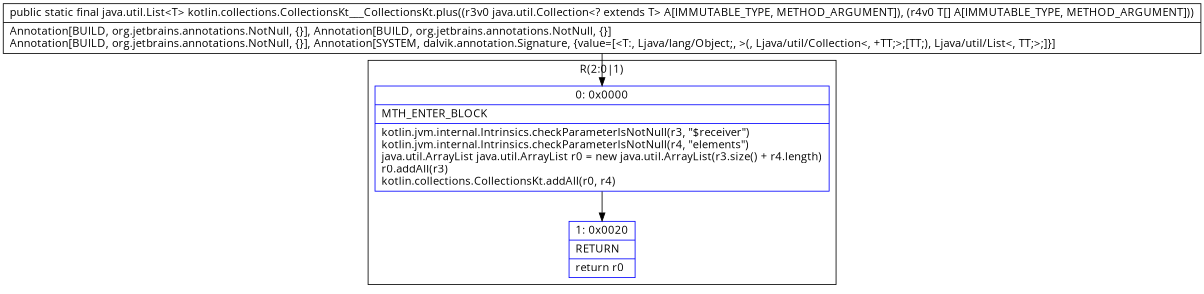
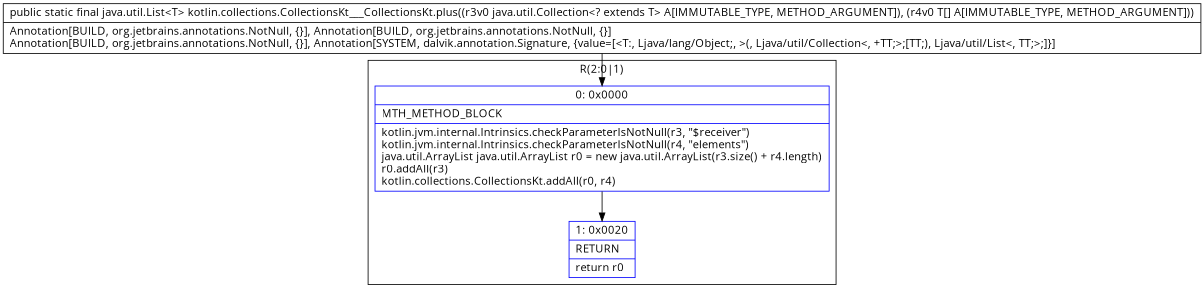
  digraph {
    fontname="Open Sans"
    node [color=blue shape=record fontname="Open Sans"]
    edge [fontname="Open Sans"]
-   n1 [label="{0\:\ 0x0000|MTH_ENTER_BLOCK\l|kotlin.jvm.internal.Intrinsics.checkParameterIsNotNull(r3, \"$receiver\")\lkotlin.jvm.internal.Intrinsics.checkParameterIsNotNull(r4, \"elements\")\ljava.util.ArrayList java.util.ArrayList r0 = new java.util.ArrayList(r3.size() + r4.length)\lr0.addAll(r3)\lkotlin.collections.CollectionsKt.addAll(r0, r4)\l}"]
+   n1 [label="{0\:\ 0x0000|MTH_METHOD_BLOCK\l|kotlin.jvm.internal.Intrinsics.checkParameterIsNotNull(r3, \"$receiver\")\lkotlin.jvm.internal.Intrinsics.checkParameterIsNotNull(r4, \"elements\")\ljava.util.ArrayList java.util.ArrayList r0 = new java.util.ArrayList(r3.size() + r4.length)\lr0.addAll(r3)\lkotlin.collections.CollectionsKt.addAll(r0, r4)\l}"]
    n2 [label="{1\:\ 0x0020|RETURN\l|return r0\l}"]
    n3 [label="{public static final java.util.List\<T\> kotlin.collections.CollectionsKt___CollectionsKt.plus((r3v0 java.util.Collection\<? extends T\> A[IMMUTABLE_TYPE, METHOD_ARGUMENT]), (r4v0 T[] A[IMMUTABLE_TYPE, METHOD_ARGUMENT]))  | Annotation[BUILD, org.jetbrains.annotations.NotNull, \{\}], Annotation[BUILD, org.jetbrains.annotations.NotNull, \{\}]\lAnnotation[BUILD, org.jetbrains.annotations.NotNull, \{\}], Annotation[SYSTEM, dalvik.annotation.Signature, \{value=[\<T:, Ljava\/lang\/Object;, \>(, Ljava\/util\/Collection\<, +TT;\>;[TT;), Ljava\/util\/List\<, TT;\>;]\}]\l}" color=""]
    subgraph cluster_1 {
      label="R(2:0|1)"
      n1
      n2
    }
    n1 -> n2
    n3 -> n1
  }
